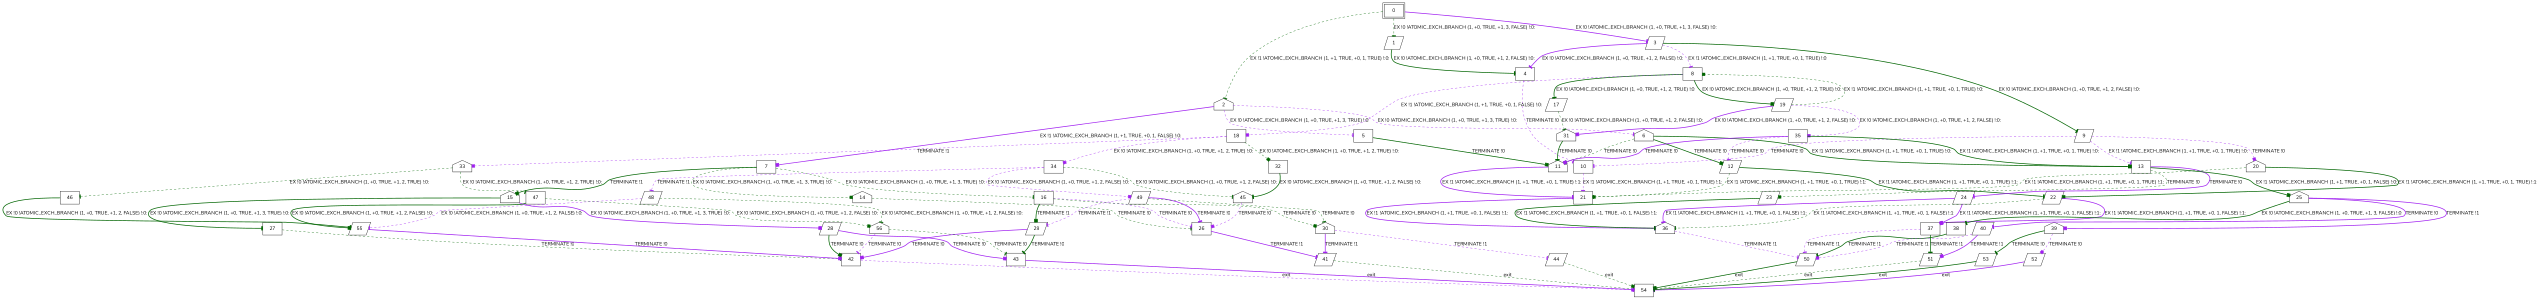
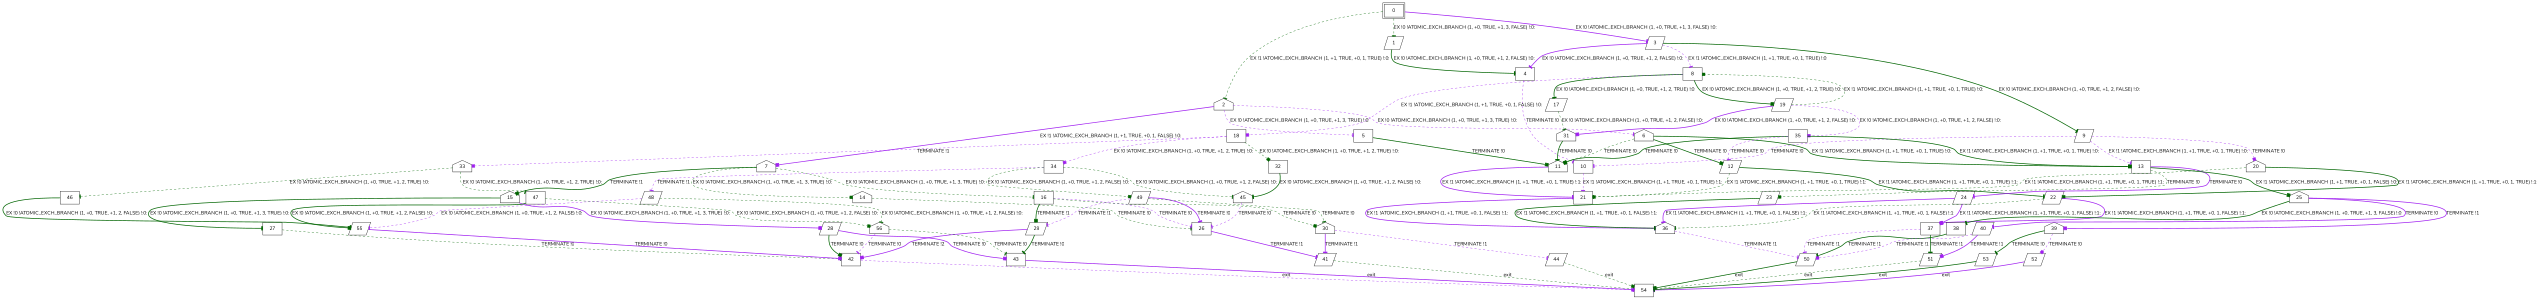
  digraph {
    fontname=Nunito
    node [fontname=Nunito shape=box]
    edge [arrowhead=tee color=darkgreen fontname=Nunito style=dashed]
    0 [peripheries=2]
    1 [shape=parallelogram]
    2 [shape=house]
    3 [shape=parallelogram]
    4
    5
    6 [shape=house]
-   7
+   7 [shape=house]
    8
    9 [shape=parallelogram]
    10
    11 [shape=house]
    12 [shape=parallelogram]
    13
    14 [shape=house]
    15 [shape=house]
    16
    17 [shape=parallelogram]
    18
    19 [shape=parallelogram]
    20 [shape=house]
    21
    22 [shape=parallelogram]
    23 [shape=parallelogram]
    24 [shape=parallelogram]
    25 [shape=house]
    26
    27
    28 [shape=parallelogram]
    29 [shape=parallelogram]
    30 [shape=house]
    31 [shape=house]
    32
    33 [shape=house]
    34
    35
    36 [shape=house]
    37
    38
    39 [shape=house]
    40 [shape=parallelogram]
    41 [shape=parallelogram]
    42
    43
    44 [shape=parallelogram]
    45 [shape=house]
    46
    47
    48 [shape=parallelogram]
    49 [shape=parallelogram]
    50 [shape=parallelogram]
    51 [shape=parallelogram]
    52 [shape=parallelogram]
    53 [shape=parallelogram]
    54
    55 [shape=parallelogram]
    56 [shape=house]
    0 -> 1 [label="EX !0 !ATOMIC_EXCH_BRANCH (1, +0, TRUE, +1, 3, FALSE) !:0:"]
    0 -> 2 [label="EX !1 !ATOMIC_EXCH_BRANCH (1, +1, TRUE, +0, 1, TRUE) !:0:"]
    0 -> 3 [color=purple label="EX !0 !ATOMIC_EXCH_BRANCH (1, +0, TRUE, +1, 3, FALSE) !:0:" style=bold]
    1 -> 4 [label="EX !0 !ATOMIC_EXCH_BRANCH (1, +0, TRUE, +1, 2, FALSE) !:0:" style=bold]
    2 -> 5 [color=purple label="EX !0 !ATOMIC_EXCH_BRANCH (1, +0, TRUE, +1, 3, TRUE) !:0:"]
    2 -> 6 [color=purple label="EX !0 !ATOMIC_EXCH_BRANCH (1, +0, TRUE, +1, 3, TRUE) !:0:"]
    2 -> 7 [arrowhead=box color=purple label="EX !1 !ATOMIC_EXCH_BRANCH (1, +1, TRUE, +0, 1, FALSE) !:0:" style=bold]
    3 -> 4 [color=purple label="EX !0 !ATOMIC_EXCH_BRANCH (1, +0, TRUE, +1, 2, FALSE) !:0:" style=bold]
    3 -> 8 [color=purple label="EX !1 !ATOMIC_EXCH_BRANCH (1, +1, TRUE, +0, 1, TRUE) !:0:"]
    3 -> 9 [label="EX !0 !ATOMIC_EXCH_BRANCH (1, +0, TRUE, +1, 2, FALSE) !:0:" style=bold]
    4 -> 10 [color=purple label="TERMINATE !0"]
    5 -> 11 [arrowhead=box label="TERMINATE !0" style=bold]
    6 -> 11 [arrowhead=box label="TERMINATE !0"]
    6 -> 12 [arrowhead=box label="TERMINATE !0" style=bold]
    6 -> 13 [arrowhead=box label="EX !1 !ATOMIC_EXCH_BRANCH (1, +1, TRUE, +0, 1, TRUE) !:0:" style=bold]
    7 -> 14 [arrowhead=box label="EX !0 !ATOMIC_EXCH_BRANCH (1, +0, TRUE, +1, 3, TRUE) !:0:"]
    7 -> 15 [arrowhead=box label="TERMINATE !1" style=bold]
    7 -> 16 [label="EX !0 !ATOMIC_EXCH_BRANCH (1, +0, TRUE, +1, 3, TRUE) !:0:"]
    8 -> 17 [label="EX !0 !ATOMIC_EXCH_BRANCH (1, +0, TRUE, +1, 2, TRUE) !:0:" style=bold]
    8 -> 18 [arrowhead=box color=purple label="EX !1 !ATOMIC_EXCH_BRANCH (1, +1, TRUE, +0, 1, FALSE) !:0:"]
    8 -> 19 [arrowhead=box label="EX !0 !ATOMIC_EXCH_BRANCH (1, +0, TRUE, +1, 2, TRUE) !:0:" style=bold]
    9 -> 10 [color=purple label="TERMINATE !0"]
    9 -> 13 [color=purple label="EX !1 !ATOMIC_EXCH_BRANCH (1, +1, TRUE, +0, 1, TRUE) !:0:"]
    9 -> 20 [arrowhead=box color=purple label="TERMINATE !0"]
    10 -> 21 [color=purple label="EX !1 !ATOMIC_EXCH_BRANCH (1, +1, TRUE, +0, 1, TRUE) !:1:"]
    11 -> 21 [color=purple label="EX !1 !ATOMIC_EXCH_BRANCH (1, +1, TRUE, +0, 1, TRUE) !:1:" style=bold]
    12 -> 21 [arrowhead=box label="EX !1 !ATOMIC_EXCH_BRANCH (1, +1, TRUE, +0, 1, TRUE) !:1:"]
    12 -> 22 [label="EX !1 !ATOMIC_EXCH_BRANCH (1, +1, TRUE, +0, 1, TRUE) !:1:" style=bold]
    13 -> 23 [arrowhead=box label="TERMINATE !0"]
    13 -> 24 [color=purple label="TERMINATE !0" style=bold]
    13 -> 25 [arrowhead=box label="EX !1 !ATOMIC_EXCH_BRANCH (1, +1, TRUE, +0, 1, FALSE) !:0:" style=bold]
    14 -> 26 [label="TERMINATE !0"]
    15 -> 27 [label="EX !0 !ATOMIC_EXCH_BRANCH (1, +0, TRUE, +1, 3, TRUE) !:0:" style=bold]
    15 -> 28 [arrowhead=box color=purple label="EX !0 !ATOMIC_EXCH_BRANCH (1, +0, TRUE, +1, 3, TRUE) !:0:" style=bold]
    16 -> 26 [color=purple label="TERMINATE !0"]
    16 -> 29 [arrowhead=box label="TERMINATE !1" style=bold]
    16 -> 30 [arrowhead=box label="TERMINATE !0"]
    17 -> 31 [label="EX !0 !ATOMIC_EXCH_BRANCH (1, +0, TRUE, +1, 2, FALSE) !:0:"]
    18 -> 32 [arrowhead=box label="EX !0 !ATOMIC_EXCH_BRANCH (1, +0, TRUE, +1, 2, TRUE) !:0:"]
    18 -> 33 [arrowhead=box color=purple label="TERMINATE !1"]
    18 -> 34 [arrowhead=box color=purple label="EX !0 !ATOMIC_EXCH_BRANCH (1, +0, TRUE, +1, 2, TRUE) !:0:"]
    19 -> 8 [arrowhead=box label="EX !1 !ATOMIC_EXCH_BRANCH (1, +1, TRUE, +0, 1, TRUE) !:0:"]
    19 -> 31 [arrowhead=box color=purple label="EX !0 !ATOMIC_EXCH_BRANCH (1, +0, TRUE, +1, 2, FALSE) !:0:" style=bold]
    19 -> 35 [arrowhead=box color=purple label="EX !0 !ATOMIC_EXCH_BRANCH (1, +0, TRUE, +1, 2, FALSE) !:0:"]
    20 -> 21 [label="EX !1 !ATOMIC_EXCH_BRANCH (1, +1, TRUE, +0, 1, TRUE) !:1:"]
    20 -> 22 [arrowhead=box label="EX !1 !ATOMIC_EXCH_BRANCH (1, +1, TRUE, +0, 1, TRUE) !:1:" style=bold]
    21 -> 36 [color=purple label="EX !1 !ATOMIC_EXCH_BRANCH (1, +1, TRUE, +0, 1, FALSE) !:1:" style=bold]
    22 -> 36 [label="EX !1 !ATOMIC_EXCH_BRANCH (1, +1, TRUE, +0, 1, FALSE) !:1:"]
    22 -> 37 [arrowhead=box color=purple label="EX !1 !ATOMIC_EXCH_BRANCH (1, +1, TRUE, +0, 1, FALSE) !:1:" style=bold]
    23 -> 36 [label="EX !1 !ATOMIC_EXCH_BRANCH (1, +1, TRUE, +0, 1, FALSE) !:1:" style=bold]
    24 -> 36 [color=purple label="EX !1 !ATOMIC_EXCH_BRANCH (1, +1, TRUE, +0, 1, FALSE) !:1:" style=bold]
    24 -> 37 [arrowhead=box color=purple label="EX !1 !ATOMIC_EXCH_BRANCH (1, +1, TRUE, +0, 1, FALSE) !:1:" style=bold]
    25 -> 38 [label="EX !0 !ATOMIC_EXCH_BRANCH (1, +0, TRUE, +1, 3, FALSE) !:0:" style=bold]
    25 -> 39 [arrowhead=box color=purple label="TERMINATE !1" style=bold]
    25 -> 40 [color=purple label="TERMINATE !0" style=bold]
    26 -> 41 [color=purple label="TERMINATE !1" style=bold]
    27 -> 42 [label="TERMINATE !0"]
    28 -> 42 [arrowhead=box label="TERMINATE !0" style=bold]
    28 -> 43 [arrowhead=box color=purple label="TERMINATE !0" style=bold]
-   29 -> 42 [arrowhead=box color=purple label="TERMINATE !0" style=bold]
+   29 -> 42 [arrowhead=box color=purple label="TERMINATE !2" style=bold]
    29 -> 43 [label="TERMINATE !0" style=bold]
    30 -> 41 [color=purple label="TERMINATE !1" style=bold]
    30 -> 44 [color=purple label="TERMINATE !1"]
    31 -> 11 [label="TERMINATE !0" style=bold]
    32 -> 45 [label="EX !0 !ATOMIC_EXCH_BRANCH (1, +0, TRUE, +1, 2, FALSE) !:0:" style=bold]
    33 -> 46 [label="EX !0 !ATOMIC_EXCH_BRANCH (1, +0, TRUE, +1, 2, TRUE) !:0:"]
    33 -> 47 [label="EX !0 !ATOMIC_EXCH_BRANCH (1, +0, TRUE, +1, 2, TRUE) !:0:"]
    34 -> 45 [label="EX !0 !ATOMIC_EXCH_BRANCH (1, +0, TRUE, +1, 2, FALSE) !:0:"]
    34 -> 48 [color=purple label="TERMINATE !1"]
-   34 -> 49 [arrowhead=box color=purple label="EX !0 !ATOMIC_EXCH_BRANCH (1, +0, TRUE, +1, 2, FALSE) !:0:"]
-   35 -> 11 [arrowhead=box color=purple label="TERMINATE !0" style=bold]
+   34 -> 49 [arrowhead=box label="EX !0 !ATOMIC_EXCH_BRANCH (1, +0, TRUE, +1, 2, FALSE) !:0:"]
+   35 -> 11 [arrowhead=box label="TERMINATE !0" style=bold]
    35 -> 12 [color=purple label="TERMINATE !0"]
    35 -> 13 [arrowhead=box label="EX !1 !ATOMIC_EXCH_BRANCH (1, +1, TRUE, +0, 1, TRUE) !:0:" style=bold]
    36 -> 50 [color=purple label="TERMINATE !1"]
    37 -> 50 [color=purple label="TERMINATE !1"]
    37 -> 51 [label="TERMINATE !1" style=bold]
    38 -> 50 [label="TERMINATE !1" style=bold]
    39 -> 52 [arrowhead=box color=purple label="TERMINATE !0"]
    39 -> 53 [label="TERMINATE !0" style=bold]
    40 -> 50 [arrowhead=box color=purple label="TERMINATE !1"]
    40 -> 51 [arrowhead=box color=purple label="TERMINATE !1" style=bold]
    41 -> 54 [label=exit]
    42 -> 54 [arrowhead=box color=purple label=exit]
    43 -> 54 [color=purple label=exit style=bold]
    44 -> 54 [arrowhead=box label=exit]
-   45 -> 26 [arrowhead=box color=purple label="TERMINATE !0"]
+   45 -> 26 [color=purple label="TERMINATE !0"]
    46 -> 55 [label="EX !0 !ATOMIC_EXCH_BRANCH (1, +0, TRUE, +1, 2, FALSE) !:0:" style=bold]
    47 -> 55 [arrowhead=box label="EX !0 !ATOMIC_EXCH_BRANCH (1, +0, TRUE, +1, 2, FALSE) !:0:" style=bold]
    47 -> 56 [arrowhead=box label="EX !0 !ATOMIC_EXCH_BRANCH (1, +0, TRUE, +1, 2, FALSE) !:0:"]
    48 -> 55 [color=purple label="EX !0 !ATOMIC_EXCH_BRANCH (1, +0, TRUE, +1, 2, FALSE) !:0:"]
    48 -> 56 [label="EX !0 !ATOMIC_EXCH_BRANCH (1, +0, TRUE, +1, 2, FALSE) !:0:"]
    49 -> 26 [color=purple label="TERMINATE !0" style=bold]
    49 -> 29 [color=purple label="TERMINATE !1"]
    49 -> 30 [label="TERMINATE !0"]
    50 -> 54 [arrowhead=box label=exit style=bold]
    51 -> 54 [label=exit]
    52 -> 54 [color=purple label=exit style=bold]
    53 -> 54 [label=exit style=bold]
    55 -> 42 [arrowhead=box color=purple label="TERMINATE !0" style=bold]
    56 -> 42 [color=purple label="TERMINATE !0"]
    56 -> 43 [label="TERMINATE !0"]
  }
